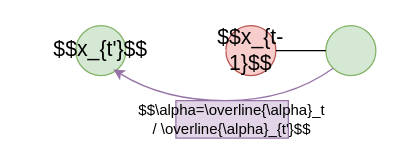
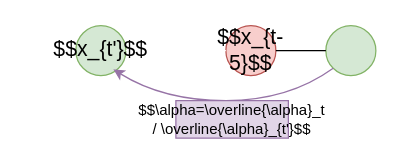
  <mxCell id="0" />
  <mxCell id="1" parent="0" />
  <mxCell id="2" value="" style="ellipse;whiteSpace=wrap;html=1;aspect=fixed;fillColor=#d5e8d4;strokeColor=#82b366;" vertex="1" parent="1"><mxGeometry x="260" y="20" width="40" height="40" as="geometry" /></mxCell>
  <mxCell id="3" value="" style="ellipse;whiteSpace=wrap;html=1;aspect=fixed;fillColor=#f8cecc;strokeColor=#b85450;" vertex="1" parent="1"><mxGeometry x="180" y="20" width="40" height="40" as="geometry" /></mxCell>
  <mxCell id="4" value="" style="ellipse;whiteSpace=wrap;html=1;aspect=fixed;fillColor=#d5e8d4;strokeColor=#82b366;" vertex="1" parent="1"><mxGeometry x="60" y="20" width="40" height="40" as="geometry" /></mxCell>
  <mxCell id="5" value="" style="endArrow=none;html=1;rounded=0;entryX=0;entryY=0.5;entryDx=0;entryDy=0;exitX=1;exitY=0.5;exitDx=0;exitDy=0;" edge="1" parent="1" source="3" target="2"><mxGeometry width="50" height="50" relative="1" as="geometry"><mxPoint x="90" y="130" as="sourcePoint" /><mxPoint x="140" y="80" as="targetPoint" /></mxGeometry></mxCell>
  <mxCell id="6" value="" style="endArrow=none;html=1;rounded=0;entryX=0;entryY=0.5;entryDx=0;entryDy=0;strokeColor=#FFFFFF;" edge="1" parent="1" target="3"><mxGeometry width="50" height="50" relative="1" as="geometry"><mxPoint x="160" y="40" as="sourcePoint" /><mxPoint x="140" y="80" as="targetPoint" /></mxGeometry></mxCell>
  <mxCell id="7" value="" style="endArrow=none;html=1;rounded=0;exitX=1;exitY=0.5;exitDx=0;exitDy=0;strokeColor=#FFFFFF;" edge="1" parent="1" source="4"><mxGeometry width="50" height="50" relative="1" as="geometry"><mxPoint x="170" y="50" as="sourcePoint" /><mxPoint x="120" y="40" as="targetPoint" /></mxGeometry></mxCell>
  <mxCell id="8" value="" style="endArrow=none;html=1;rounded=0;entryX=0;entryY=0.5;entryDx=0;entryDy=0;strokeColor=#FFFFFF;" edge="1" parent="1" target="4"><mxGeometry width="50" height="50" relative="1" as="geometry"><mxPoint x="20" y="40" as="sourcePoint" /><mxPoint x="130" y="50" as="targetPoint" /></mxGeometry></mxCell>
  <mxCell id="9" value="" style="endArrow=none;dashed=1;html=1;dashPattern=1 3;strokeWidth=2;rounded=0;strokeColor=#FFFFFF;" edge="1" parent="1"><mxGeometry width="50" height="50" relative="1" as="geometry"><mxPoint x="120" y="40" as="sourcePoint" /><mxPoint x="160" y="40" as="targetPoint" /></mxGeometry></mxCell>
- <mxCell id="10" value="$$x_{t-1}$$" style="text;html=1;strokeColor=none;fillColor=none;align=center;verticalAlign=middle;whiteSpace=wrap;rounded=0;fontSize=17;spacing=0;" vertex="1" parent="1"><mxGeometry x="180" y="25" width="40" height="30" as="geometry" /></mxCell>
+ <mxCell id="10" value="$$x_{t-5}$$" style="text;html=1;strokeColor=none;fillColor=none;align=center;verticalAlign=middle;whiteSpace=wrap;rounded=0;fontSize=17;spacing=0;" vertex="1" parent="1"><mxGeometry x="180" y="25" width="40" height="30" as="geometry" /></mxCell>
  <mxCell id="11" value="$$x_{t'}$$" style="text;html=1;strokeColor=none;fillColor=none;align=center;verticalAlign=middle;whiteSpace=wrap;rounded=0;fontSize=17;spacing=0;" vertex="1" parent="1"><mxGeometry x="60" y="25" width="40" height="30" as="geometry" /></mxCell>
  <mxCell id="12" value="" style="curved=1;endArrow=classic;html=1;rounded=0;fontSize=17;exitX=0;exitY=1;exitDx=0;exitDy=0;entryX=0.75;entryY=1;entryDx=0;entryDy=0;fillColor=#e1d5e7;strokeColor=#9673a6;" edge="1" parent="1" source="2" target="11"><mxGeometry width="50" height="50" relative="1" as="geometry"><mxPoint x="-145" y="55" as="sourcePoint" /><mxPoint x="-160" y="215" as="targetPoint" /><Array as="points"><mxPoint x="230" y="80" /><mxPoint x="130" y="80" /></Array></mxGeometry></mxCell>
  <mxCell id="13" value="$$\alpha=\overline{\alpha}_t / \overline{\alpha}_{t'}$$" style="text;html=1;strokeColor=#9673a6;fillColor=#e1d5e7;align=center;verticalAlign=middle;whiteSpace=wrap;rounded=0;" vertex="1" parent="1"><mxGeometry x="140" y="80" width="90" height="30" as="geometry" /></mxCell>
